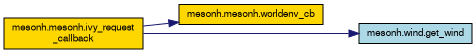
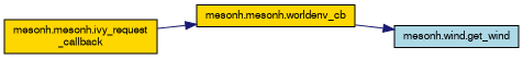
  digraph {
    rankdir=LR
    node [color=black fillcolor=gold fontname=FreeSans fontsize=10 shape=record style=filled]
    edge [color=midnightblue fontname=FreeSans fontsize=10 labelfontname=FreeSans labelfontsize=10 style=solid]
    n1 [fontcolor=black height=0.2 label="mesonh.mesonh.ivy_request\l_callback" width=0.4]
    n2 [height=0.2 label="mesonh.mesonh.worldenv_cb" width=0.4]
    n3 [fillcolor=lightblue height=0.2 label="mesonh.wind.get_wind" width=0.4]
    n1 -> n2
-   n1 -> n3
+   n2 -> n3
  }
